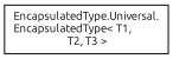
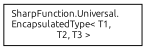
  digraph {
    rankdir=LR
    fontname=Ubuntu
-   n1 [color=black fillcolor=white fontname=Ubuntu fontsize=10 height=0.2 label="EncapsulatedType.Universal.\lEncapsulatedType\< T1,\l T2, T3 \>" shape=record style=filled width=0.4]
+   n1 [color=black fillcolor=white fontname=Ubuntu fontsize=10 height=0.2 label="SharpFunction.Universal.\lEncapsulatedType\< T1,\l T2, T3 \>" shape=record style=filled width=0.4]
  }
